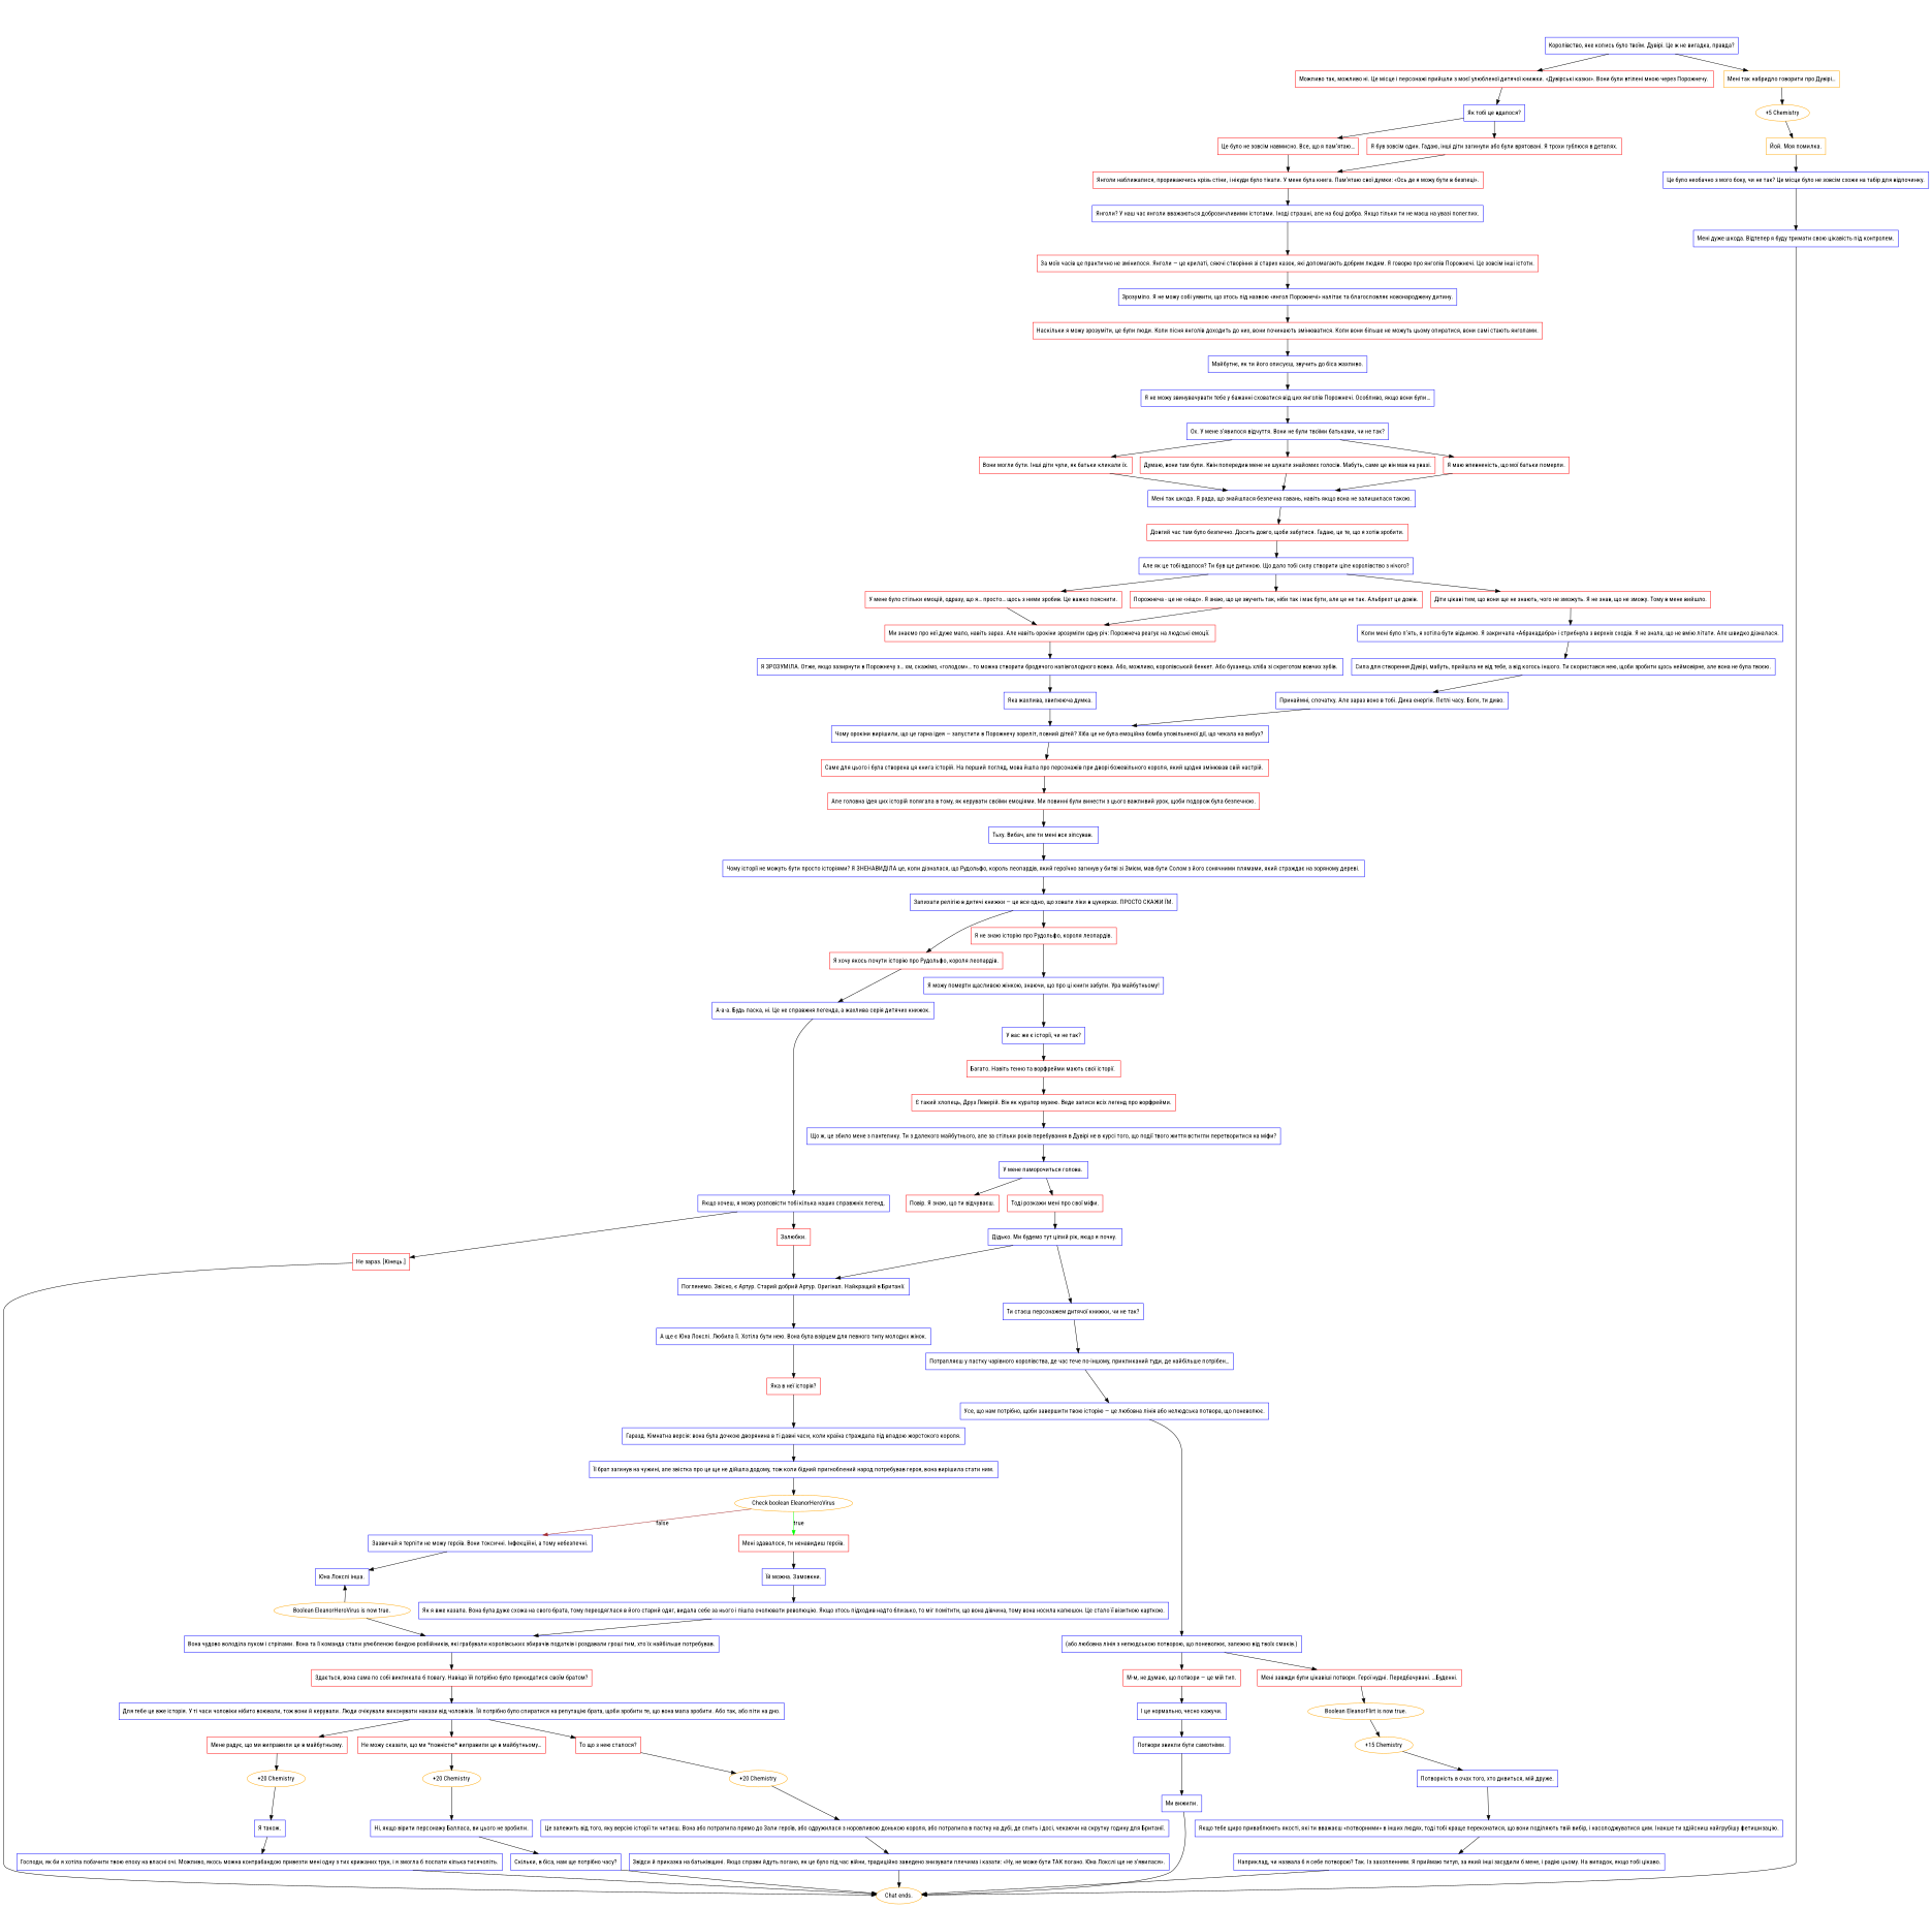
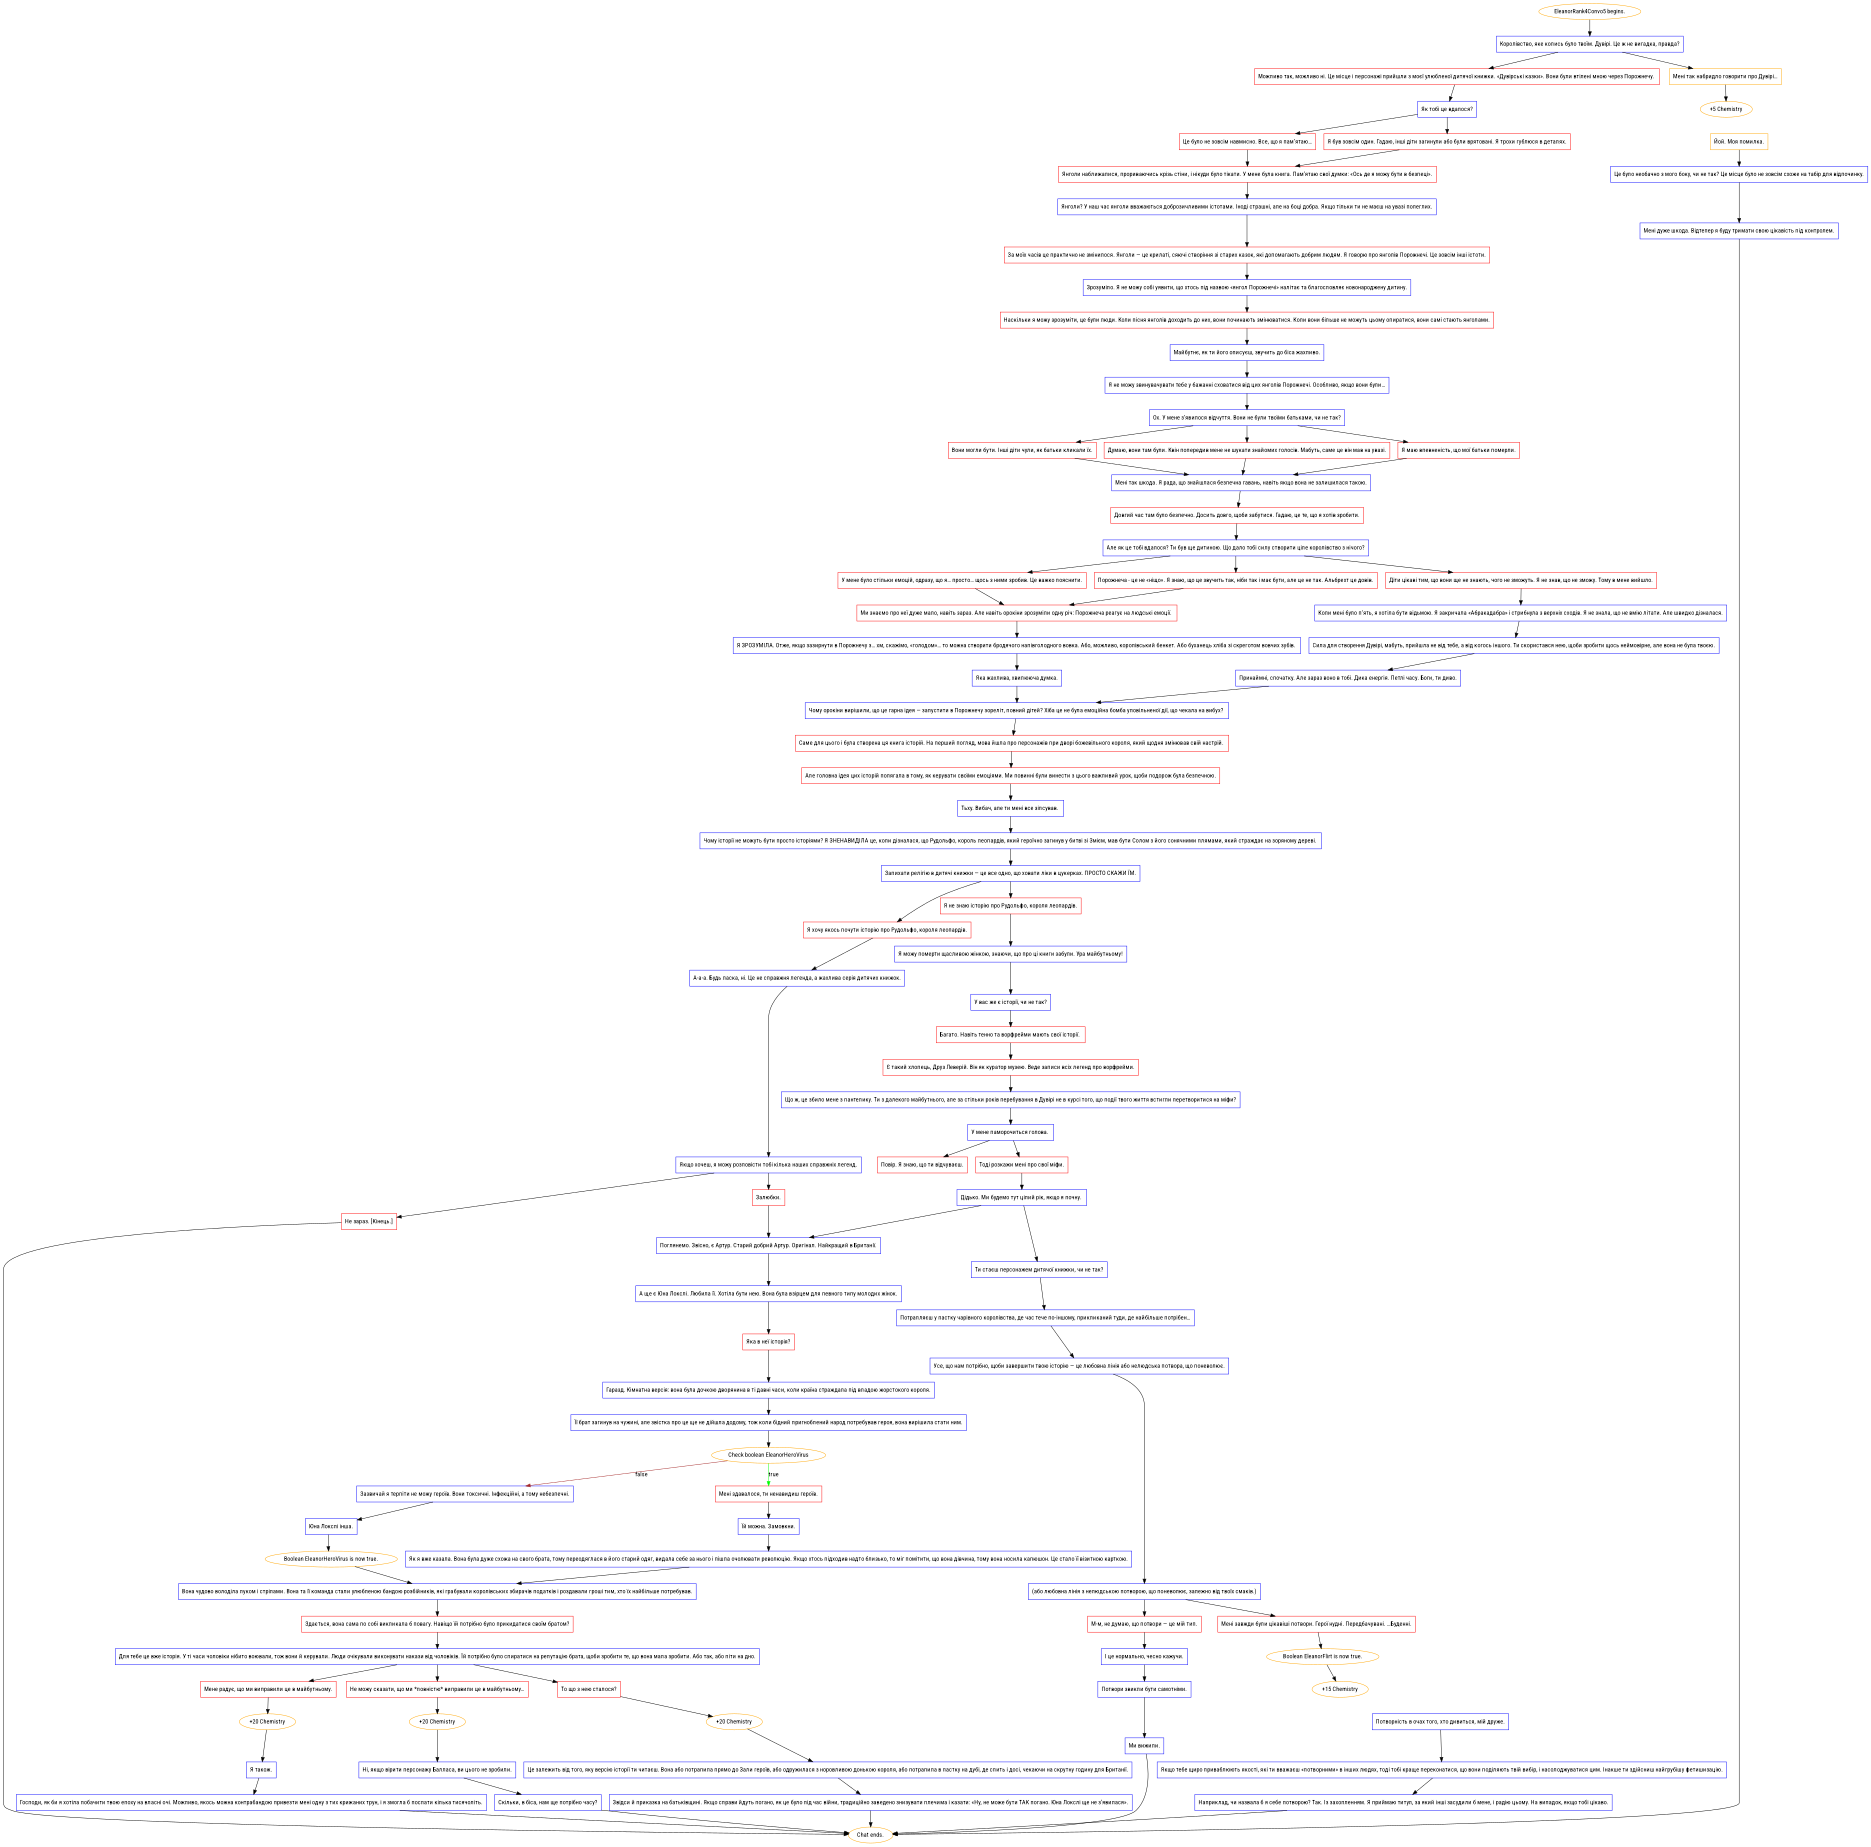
  digraph {
    fontname="Roboto Condensed"
    node [color=blue fontname="Roboto Condensed" shape=box]
    edge [fontname="Roboto Condensed"]
+   "EleanorRank4Convo5 begins." [color=orange shape=""]
    n2 [label="Королівство, яке колись було твоїм. Дувірі. Це ж не вигадка, правда?"]
    n3 [color=red label="Можливо так, можливо ні. Це місце і персонажі прийшли з моєї улюбленої дитячої книжки. «Дувірські казки». Вони були втілені мною через Порожнечу. "]
    n4 [color=orange label="Мені так набридло говорити про Дувірі…"]
    n5 [label="Як тобі це вдалося?"]
    n6 [color=orange label="+5 Chemistry" shape=""]
    n7 [color=red label="Я був зовсім один. Гадаю, інші діти загинули або були врятовані. Я трохи гублюся в деталях."]
    n8 [color=red label="Це було не зовсім навмисно. Все, що я пам’ятаю…"]
    n9 [color=orange label="Йой. Моя помилка."]
    n10 [color=red label="Янголи наближалися, прориваючись крізь стіни, і нікуди було тікати. У мене була книга. Пам’ятаю свої думки: «Ось де я можу бути в безпеці»."]
    n11 [label="Це було необачно з мого боку, чи не так? Це місце було не зовсім схоже на табір для відпочинку."]
    n12 [label="Янголи? У наш час янголи вважаються доброзичливими істотами. Іноді страшні, але на боці добра. Якщо тільки ти не маєш на увазі полеглих."]
    n13 [label="Мені дуже шкода. Відтепер я буду тримати свою цікавість під контролем."]
    n14 [color=red label="За моїх часів це практично не змінилося. Янголи — це крилаті, сяючі створіння зі старих казок, які допомагають добрим людям. Я говорю про янголів Порожнечі. Це зовсім інші істоти."]
    "Chat ends." [color=orange shape=""]
    n16 [label="Зрозуміло. Я не можу собі уявити, що хтось під назвою «янгол Порожнечі» налітає та благословляє новонароджену дитину."]
    n17 [color=red label="Наскільки я можу зрозуміти, це були люди. Коли пісня янголів доходить до них, вони починають змінюватися. Коли вони більше не можуть цьому опиратися, вони самі стають янголами."]
    n18 [label="Майбутнє, як ти його описуєш, звучить до біса жахливо."]
    n19 [label="Я не можу звинувачувати тебе у бажанні сховатися від цих янголів Порожнечі. Особливо, якщо вони були…"]
    n20 [label="Ох. У мене з’явилося відчуття. Вони не були твоїми батьками, чи не так?"]
    n21 [color=red label="Я маю впевненість, що мої батьки померли."]
    n22 [color=red label="Вони могли бути. Інші діти чули, як батьки кликали їх."]
    n23 [color=red label="Думаю, вони там були. Квін попередив мене не шукати знайомих голосів. Мабуть, саме це він мав на увазі."]
    n24 [label="Мені так шкода. Я рада, що знайшлася безпечна гавань, навіть якщо вона не залишилася такою."]
    n25 [color=red label="Довгий час там було безпечно. Досить довго, щоби забутися. Гадаю, це те, що я хотів зробити."]
    n26 [label="Але як це тобі вдалося? Ти був ще дитиною. Що дало тобі силу створити ціле королівство з нічого?"]
    n27 [color=red label="Діти цікаві тим, що вони ще не знають, чого не зможуть. Я не знав, що не зможу. Тому в мене вийшло."]
    n28 [color=red label="У мене було стільки емоцій, одразу, що я… просто… щось з ними зробив. Це важко пояснити."]
    n29 [color=red label="Порожнеча - це не «ніщо». Я знаю, що це звучить так, ніби так і має бути, але це не так. Альбрехт це довів."]
    n30 [label="Коли мені було п’ять, я хотіла бути відьмою. Я закричала «Абракадабра» і стрибнула з верхніх сходів. Я не знала, що не вмію літати. Але швидко дізналася."]
    n31 [color=red label="Ми знаємо про неї дуже мало, навіть зараз. Але навіть орокіни зрозуміли одну річ: Порожнеча реагує на людські емоції. "]
    n32 [label="Сила для створення Дувірі, мабуть, прийшла не від тебе, а від когось іншого. Ти скористався нею, щоби зробити щось неймовірне, але вона не була твоєю."]
    n33 [label="Я ЗРОЗУМІЛА. Отже, якщо зазирнути в Порожнечу з… хм, скажімо, «голодом»… то можна створити бродячого напівголодного вовка. Або, можливо, королівський бенкет. Або буханець хліба зі скреготом вовчих зубів. "]
    n34 [label="Принаймні, спочатку. Але зараз воно в тобі. Дика енергія. Петлі часу. Боги, ти диво."]
    n35 [label="Яка жахлива, хвилююча думка."]
    n36 [label="Чому орокіни вирішили, що це гарна ідея — запустити в Порожнечу зореліт, повний дітей? Хіба це не була емоційна бомба уповільненої дії, що чекала на вибух? "]
    n37 [color=red label="Саме для цього і була створена ця книга історій. На перший погляд, мова йшла про персонажів при дворі божевільного короля, який щодня змінював свій настрій. "]
    n38 [color=red label="Але головна ідея цих історій полягала в тому, як керувати своїми емоціями. Ми повинні були винести з цього важливий урок, щоби подорож була безпечною."]
    n39 [label="Тьху. Вибач, але ти мені все зіпсував. "]
    n40 [label="Чому історії не можуть бути просто історіями? Я ЗНЕНАВИДІЛА це, коли дізналася, що Рудольфо, король леопардів, який героїчно загинув у битві зі Змієм, мав бути Солом з його сонячними плямами, який страждає на зоряному дереві. "]
    n41 [label="Запихати релігію в дитячі книжки — це все одно, що ховати ліки в цукерках. ПРОСТО СКАЖИ ЇМ."]
    n42 [color=red label="Я не знаю історію про Рудольфо, короля леопардів."]
    n43 [color=red label="Я хочу якось почути історію про Рудольфо, короля леопардів."]
    n44 [label="Я можу померти щасливою жінкою, знаючи, що про ці книги забули. Ура майбутньому!"]
    n45 [label="А-а-а. Будь ласка, ні. Це не справжня легенда, а жахлива серія дитячих книжок."]
    n46 [label="У вас же є історії, чи не так?"]
    n47 [label="Якщо хочеш, я можу розповісти тобі кілька наших справжніх легенд."]
    n48 [color=red label="Багато. Навіть тенно та ворфрейми мають свої історії. "]
    n49 [color=red label="Залюбки."]
    n50 [color=red label="Не зараз. [Кінець.]"]
    n51 [color=red label="Є такий хлопець, Друз Леверій. Він як куратор музею. Веде записи всіх легенд про ворфрейми."]
    n52 [label="Поглянемо. Звісно, є Артур. Старий добрий Артур. Оригінал. Найкращий в Британії."]
    n53 [label="Що ж, це збило мене з пантелику. Ти з далекого майбутнього, але за стільки років перебування в Дувірі не в курсі того, що події твого життя встигли перетворитися на міфи?"]
    n54 [label="А ще є Юна Локслі. Любила її. Хотіла бути нею. Вона була взірцем для певного типу молодих жінок."]
    n55 [label="У мене паморочиться голова. "]
    n56 [color=red label="Яка в неї історія?"]
    n57 [color=red label="Повір. Я знаю, що ти відчуваєш."]
    n58 [color=red label="Тоді розкажи мені про свої міфи."]
    n59 [label="Гаразд. Кімнатна версія: вона була дочкою дворянина в ті давні часи, коли країна страждала під владою жорстокого короля."]
    n60 [label="Дідько. Ми будемо тут цілий рік, якщо я почну. "]
    n61 [label="Її брат загинув на чужині, але звістка про це ще не дійшла додому, тож коли бідний пригноблений народ потребував героя, вона вирішила стати ним."]
    n62 [label="Ти стаєш персонажем дитячої книжки, чи не так?"]
    n63 [label="Потрапляєш у пастку чарівного королівства, де час тече по-іншому, прикликаний туди, де найбільше потрібен…"]
    n64 [color=orange label="Check boolean EleanorHeroVirus" shape=""]
    n65 [label="Усе, що нам потрібно, щоби завершити твою історію — це любовна лінія або нелюдська потвора, що поневолює."]
    n66 [color=red label="Мені здавалося, ти ненавидиш героїв."]
    n67 [label="Зазвичай я терпіти не можу героїв. Вони токсичні. Інфекційні, а тому небезпечні."]
    n68 [label="(або любовна лінія з нелюдською потворою, що поневолює, залежно від твоїх смаків.)"]
    n69 [label="Їй можна. Замовкни."]
    n70 [label="Юна Локслі інша."]
    n71 [color=red label="Мені завжди були цікавіші потвори. Герої нудні. Передбачувані. …Буденні."]
    n72 [color=red label="М-м, не думаю, що потвори — це мій тип."]
    n73 [label="Як я вже казала. Вона була дуже схожа на свого брата, тому переодяглася в його старий одяг, видала себе за нього і пішла очолювати революцію. Якщо хтось підходив надто близько, то міг помітити, що вона дівчина, тому вона носила капюшон. Це стало її візитною карткою."]
    n74 [color=orange label="Boolean EleanorHeroVirus is now true." shape=""]
    n75 [color=orange label="Boolean EleanorFlirt is now true." shape=""]
    n76 [label="І це нормально, чесно кажучи."]
    n77 [label="Вона чудово володіла луком і стрілами. Вона та її команда стали улюбленою бандою розбійників, які грабували королівських збирачів податків і роздавали гроші тим, хто їх найбільше потребував."]
    n78 [color=orange label="+15 Chemistry" shape=""]
    n79 [label="Потвори звикли бути самотніми."]
    n80 [color=red label="Здається, вона сама по собі викликала б повагу. Навіщо їй потрібно було прикидатися своїм братом?"]
    n81 [label="Потворність в очах того, хто дивиться, мій друже."]
    n82 [label="Ми вижили."]
    n83 [label="Для тебе це вже історія. У ті часи чоловіки нібито воювали, тож вони й керували. Люди очікували виконувати накази від чоловіків. Їй потрібно було спиратися на репутацію брата, щоби зробити те, що вона мала зробити. Або так, або піти на дно."]
    n84 [label="Якщо тебе щиро приваблюють якості, які ти вважаєш «потворними» в інших людях, тоді тобі краще переконатися, що вони поділяють твій вибір, і насолоджуватися цим. Інакше ти здійсниш найгрубішу фетишизацію."]
    n85 [color=red label="То що з нею сталося?"]
    n86 [color=red label="Мене радує, що ми виправили це в майбутньому."]
    n87 [color=red label="Не можу сказати, що ми *повністю* виправили це в майбутньому…"]
    n88 [label="Наприклад, чи назвала б я себе потворою? Так. Із захопленням. Я приймаю титул, за який інші засудили б мене, і радію цьому. На випадок, якщо тобі цікаво."]
    n89 [color=orange label="+20 Chemistry" shape=""]
    n90 [color=orange label="+20 Chemistry" shape=""]
    n91 [color=orange label="+20 Chemistry" shape=""]
    n92 [label="Це залежить від того, яку версію історії ти читаєш. Вона або потрапила прямо до Зали героїв, або одружилася з норовливою донькою короля, або потрапила в пастку на дубі, де спить і досі, чекаючи на скрутну годину для Британії."]
    n93 [label="Я також."]
    n94 [label="Ні, якщо вірити персонажу Балласа, ви цього не зробили."]
    n95 [label="Звідси й приказка на батьківщині. Якщо справи йдуть погано, як це було під час війни, традиційно заведено знизувати плечима і казати: «Ну, не може бути ТАК погано. Юна Локслі ще не з’явилася»."]
    n96 [label="Господи, як би я хотіла побачити твою епоху на власні очі. Можливо, якось можна контрабандою привезти мені одну з тих крижаних трун, і я змогла б поспати кілька тисячоліть."]
    n97 [label="Скільки, в біса, нам ще потрібно часу?"]
+   "EleanorRank4Convo5 begins." -> n2
    n2 -> n3
    n2 -> n4
    n3 -> n5
    n4 -> n6
    n5 -> n7
    n5 -> n8
-   n6 -> n9
    n7 -> n10
    n8 -> n10
    n9 -> n11
    n10 -> n12
    n11 -> n13
    n12 -> n14
    n13 -> "Chat ends."
    n14 -> n16
    n16 -> n17
    n17 -> n18
    n18 -> n19
    n19 -> n20
    n20 -> n21
    n20 -> n22
    n20 -> n23
    n21 -> n24
    n22 -> n24
    n23 -> n24
    n24 -> n25
    n25 -> n26
    n26 -> n27
    n26 -> n28
    n26 -> n29
    n27 -> n30
    n28 -> n31
    n29 -> n31
    n30 -> n32
    n31 -> n33
    n32 -> n34
    n33 -> n35
    n34 -> n36
    n35 -> n36
    n36 -> n37
    n37 -> n38
    n38 -> n39
    n39 -> n40
    n40 -> n41
    n41 -> n42
    n41 -> n43
    n42 -> n44
    n43 -> n45
    n44 -> n46
    n45 -> n47
    n46 -> n48
    n47 -> n49
    n47 -> n50
    n48 -> n51
    n49 -> n52
    n50 -> "Chat ends."
    n51 -> n53
    n52 -> n54
    n53 -> n55
    n54 -> n56
    n55 -> n57
    n55 -> n58
    n56 -> n59
    n58 -> n60
    n59 -> n61
    n60 -> n52
    n60 -> n62
    n61 -> n64
    n62 -> n63
    n63 -> n65
    n64 -> n66 [color=green label=true]
    n64 -> n67 [color=brown label=false]
    n65 -> n68
    n66 -> n69
    n67 -> n70
    n68 -> n71
    n68 -> n72
    n69 -> n73
-   n74 -> n70
+   n70 -> n74
    n71 -> n75
    n72 -> n76
    n73 -> n77
    n74 -> n77
    n75 -> n78
    n76 -> n79
    n77 -> n80
-   n78 -> n81
    n79 -> n82
    n80 -> n83
    n81 -> n84
    n82 -> "Chat ends."
    n83 -> n85
    n83 -> n86
    n83 -> n87
    n84 -> n88
    n85 -> n89
    n86 -> n90
    n87 -> n91
    n88 -> "Chat ends."
    n89 -> n92
    n90 -> n93
    n91 -> n94
    n92 -> n95
    n93 -> n96
    n94 -> n97
    n95 -> "Chat ends."
    n96 -> "Chat ends."
    n97 -> "Chat ends."
  }
